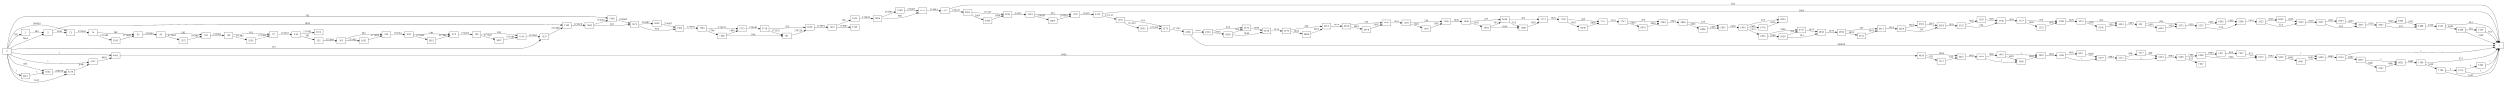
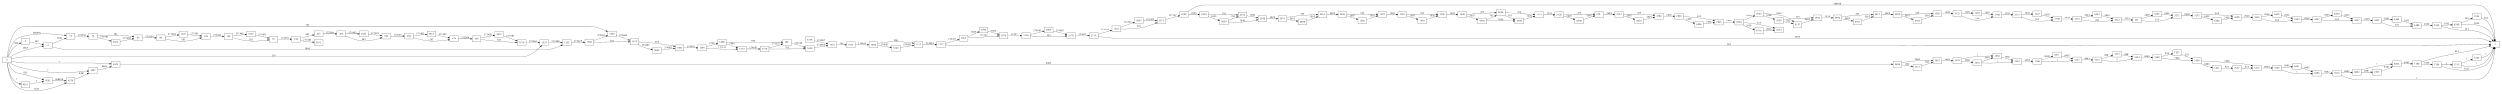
  digraph {
    fontname=Ubuntu
    rankdir=LR
    node [fontname=Ubuntu shape=rectangle]
    edge [fontname=Ubuntu]
    2
    3
    73
    1352
    74
    95
    5543
    99
    129
    5572
    150
    171
    5592
    234
    255
    5612
    303
    324
    5632
    458
    479
    5652
    995
    1016
    5672
    1337
    1358
    1366
    1379
    1400
    5692
    1594
    1608
    5713
    1631
    5718
    1640
    1651
    1672
    5749
    1696
    1717
    5769
    1777
    1
    2055
    2076
    5789
    2149
    2170
    5809
    2210
    2252
    2273
    5835
    2280
    2324
    2345
    5839
    2348
    2410
    2452
    5898
    2458
    2479
    5918
    2525
    2550
    5941
    2636
    2696
    5993
    2717
    6008
    2720
    2741
    6040
    2747
    2784
    6076
    2804
    2825
    6096
    2903
    2924
    6116
    2933
    2939
    6137
    2960
    2996
    3017
    6162
    3029
    3050
    6182
    3125
    3146
    6202
    3177
    3198
    6222
    3212
    3233
    6242
    3251
    3272
    6262
    3275
    3299
    6285
    3322
    3343
    6305
    3407
    3447
    6344
    3467
    3488
    6364
    3542
    6369
    7454
    4261
    4262
    4278
    4297
    4445
    4636
    4657
    7517
    4929
    4950
    6401
    4967
    5186
    5207
    6441
    5212
    5233
    7477
    5269
    5290
    7537
    5351
    5372
    7557
    5462
    5483
    6461
    5523
    6802
    6823
    7497
    7180
    7196
    7215
    7363
    0
    2 -> 3 [label=582]
    3 -> 73 [label=3246]
    3 -> 1352 [label=1840]
    73 -> 74 [label=272064]
    1352 -> 1358 [label=274228]
    74 -> 95 [label=582]
    74 -> 5543 [label=271482]
    95 -> 99 [label=272064]
    5543 -> 95 [label=271482]
    99 -> 129 [label=582]
    99 -> 5572 [label=271482]
    129 -> 150 [label=272064]
    5572 -> 129 [label=271482]
    150 -> 171 [label=582]
    150 -> 5592 [label=271482]
    171 -> 234 [label=272064]
    5592 -> 171 [label=271482]
    234 -> 255 [label=582]
    234 -> 5612 [label=271482]
    255 -> 303 [label=272064]
    303 -> 324 [label=582]
    303 -> 5632 [label=271482]
    324 -> 458 [label=272064]
    5632 -> 324 [label=271482]
    458 -> 479 [label=582]
    458 -> 5652 [label=271482]
    479 -> 995 [label=272064]
    5652 -> 479 [label=271482]
    995 -> 1016 [label=582]
    995 -> 5672 [label=271482]
    1016 -> 1337 [label=272064]
    5672 -> 1016 [label=271482]
    1337 -> 1352 [label=272388]
    1358 -> 1366 [label=273904]
    1358 -> 1379 [label=324]
    1366 -> 1379 [label=274669]
    1379 -> 1400 [label=906]
    1379 -> 5692 [label=274087]
    1400 -> 1594 [label=274993]
    5692 -> 1400 [label=274087]
    1594 -> 1608 [label=2746]
    1594 -> 5713 [label=272247]
    1608 -> 5713 [label=1840]
    1608 -> 1631 [label=906]
    5713 -> 5718 [label=274087]
    1631 -> 1640 [label=274228]
    5718 -> 1631 [label=273322]
    5718 -> 1640 [label=765]
    1640 -> 1651 [label=274993]
    1651 -> 1672 [label=906]
-   1651 -> 5749 [label=274087]
+   5749 -> 1651 [label=274087]
    1672 -> 1696 [label=274993]
    1696 -> 1717 [label=906]
    1696 -> 5769 [label=274087]
    1717 -> 1777 [label=274993]
    5769 -> 1717 [label=274087]
    1777 -> 1 [label=582]
    1777 -> 2055 [label=274411]
    2055 -> 2076 [label=271747]
    2055 -> 5789 [label=2664]
    2076 -> 2149 [label=274411]
    5789 -> 2076 [label=2664]
    2149 -> 2170 [label=324]
    2149 -> 5809 [label=274087]
    2170 -> 2210 [label=274411]
    5809 -> 2170 [label=274087]
    2210 -> 1 [label=2664]
    2210 -> 2252 [label=271747]
    2252 -> 2273 [label=324]
    2252 -> 5835 [label=271423]
    2273 -> 2280 [label=271747]
    5835 -> 2273 [label=271423]
    2280 -> 1 [label=268818]
    2280 -> 2324 [label=2929]
    2324 -> 2345 [label=324]
    2324 -> 5839 [label=2605]
    2345 -> 2348 [label=1089]
    5839 -> 2345 [label=765]
    5839 -> 2348 [label=1840]
    2348 -> 2410 [label=2929]
    2410 -> 2452 [label=354]
    2410 -> 5898 [label=2605]
    2452 -> 2458 [label=2929]
    5898 -> 2452 [label=2605]
    2458 -> 2479 [label=324]
    2458 -> 5918 [label=2605]
    2479 -> 2525 [label=2929]
    5918 -> 2479 [label=2605]
    2525 -> 2550 [label=324]
    2525 -> 5941 [label=2605]
    2550 -> 2636 [label=2929]
    5941 -> 2550 [label=2605]
    2636 -> 2696 [label=324]
    2636 -> 5993 [label=2605]
    2696 -> 2717 [label=324]
    2696 -> 6008 [label=765]
    5993 -> 2696 [label=765]
    5993 -> 6008 [label=1840]
    2717 -> 2720 [label=2929]
    6008 -> 2717 [label=2605]
    2720 -> 2741 [label=324]
    2720 -> 6040 [label=2605]
    2741 -> 2747 [label=2929]
    6040 -> 2741 [label=2605]
    2747 -> 2784 [label=324]
    2747 -> 6076 [label=2605]
    2784 -> 2804 [label=2929]
    6076 -> 2784 [label=2605]
    2804 -> 2825 [label=324]
    2804 -> 6096 [label=2605]
    2825 -> 2903 [label=2929]
    6096 -> 2825 [label=2605]
    2903 -> 2924 [label=324]
    2903 -> 6116 [label=2605]
    2903 -> 2933 [label=2929]
    6116 -> 2924 [label=2605]
    2933 -> 2939 [label=1089]
    2933 -> 6137 [label=1840]
    2939 -> 6137 [label=765]
    2939 -> 2960 [label=324]
    6137 -> 2960 [label=2605]
    2960 -> 2996 [label=2929]
    2996 -> 3017 [label=324]
    2996 -> 6162 [label=2605]
    3017 -> 3029 [label=2929]
    6162 -> 3017 [label=3605]
    3029 -> 3050 [label=324]
    3029 -> 6182 [label=2605]
    3050 -> 3125 [label=2929]
    6182 -> 3050 [label=2605]
    3125 -> 3146 [label=324]
    3125 -> 6202 [label=2605]
    3146 -> 3177 [label=2929]
    6202 -> 3146 [label=2605]
    3177 -> 3198 [label=324]
    3177 -> 6222 [label=2605]
    3198 -> 3212 [label=2929]
    6222 -> 3198 [label=2605]
    3212 -> 3233 [label=324]
    3212 -> 6242 [label=2605]
    3233 -> 3251 [label=2929]
    6242 -> 3233 [label=2605]
    3251 -> 3272 [label=324]
    3251 -> 6262 [label=2605]
    3272 -> 3275 [label=2929]
    6262 -> 3272 [label=2605]
    3275 -> 3299 [label=324]
    3275 -> 6285 [label=2605]
    3299 -> 3322 [label=2929]
    6285 -> 3299 [label=2605]
    3322 -> 3343 [label=324]
    3322 -> 6305 [label=2605]
    3343 -> 3407 [label=2929]
    6305 -> 3343 [label=2605]
    3407 -> 3447 [label=324]
    3407 -> 6344 [label=2605]
    3447 -> 3467 [label=2929]
    6344 -> 3447 [label=2605]
    3467 -> 3488 [label=324]
    3467 -> 6364 [label=2605]
    3488 -> 3542 [label=2929]
    6364 -> 3488 [label=2605]
    3542 -> 1 [label=324]
    3542 -> 6369 [label=2605]
    6369 -> 1 [label=1840]
    6369 -> 7454 [label=765]
    7454 -> 1 [label=765]
    4261 -> 4262 [label=1]
    4262 -> 4278 [label=268818]
    4278 -> 4297 [label=8481]
    4297 -> 4445 [label=8482]
    4445 -> 4636 [label=8483]
    4636 -> 4657 [label=7660]
    4636 -> 7517 [label=823]
    4657 -> 4929 [label=8483]
    7517 -> 4657 [label=823]
    4929 -> 4950 [label=1]
    4929 -> 6401 [label=8482]
    4950 -> 4967 [label=8482]
    6401 -> 4950 [label=8481]
    6401 -> 4967 [label=1]
    4967 -> 5186 [label=8483]
    5186 -> 5207 [label=1]
    5186 -> 6441 [label=8482]
    5207 -> 5212 [label=8483]
    6441 -> 5207 [label=8482]
    5212 -> 5233 [label=2]
    5212 -> 7477 [label=8481]
    5233 -> 5269 [label=8483]
    7477 -> 5233 [label=8481]
    5269 -> 5290 [label=7660]
    5269 -> 7537 [label=823]
    5290 -> 5351 [label=8483]
    5290 -> 5372 [label=7660]
+   7537 -> 5290 [label=823]
    5351 -> 7557 [label=823]
    5372 -> 5462 [label=8483]
    7557 -> 5372 [label=823]
    5462 -> 5483 [label=1]
    5462 -> 6461 [label=8482]
    5483 -> 5523 [label=8483]
    6461 -> 5483 [label=8482]
    5523 -> 1 [label=1]
    5523 -> 6802 [label=8482]
    6802 -> 6823 [label=1]
    6802 -> 7497 [label=8481]
    6823 -> 7180 [label=8482]
    7497 -> 6823 [label=8481]
    7180 -> 1 [label=823]
    7180 -> 7196 [label=7659]
    7196 -> 1 [label=7657]
    7196 -> 7215 [label=2]
    7215 -> 1 [label=1]
    7215 -> 7363 [label=1]
    7363 -> 1 [label=1]
    0 -> 2 [label=582]
    0 -> 3 [label=2664]
    0 -> 73 [label=268818]
    0 -> 1337 [label=324]
    0 -> 1366 [label=765]
    0 -> 4261 [label=1]
    0 -> 4262 [label=823]
    0 -> 4278 [label=7657]
    0 -> 4297 [label=1]
    0 -> 4445 [label=1]
  }
